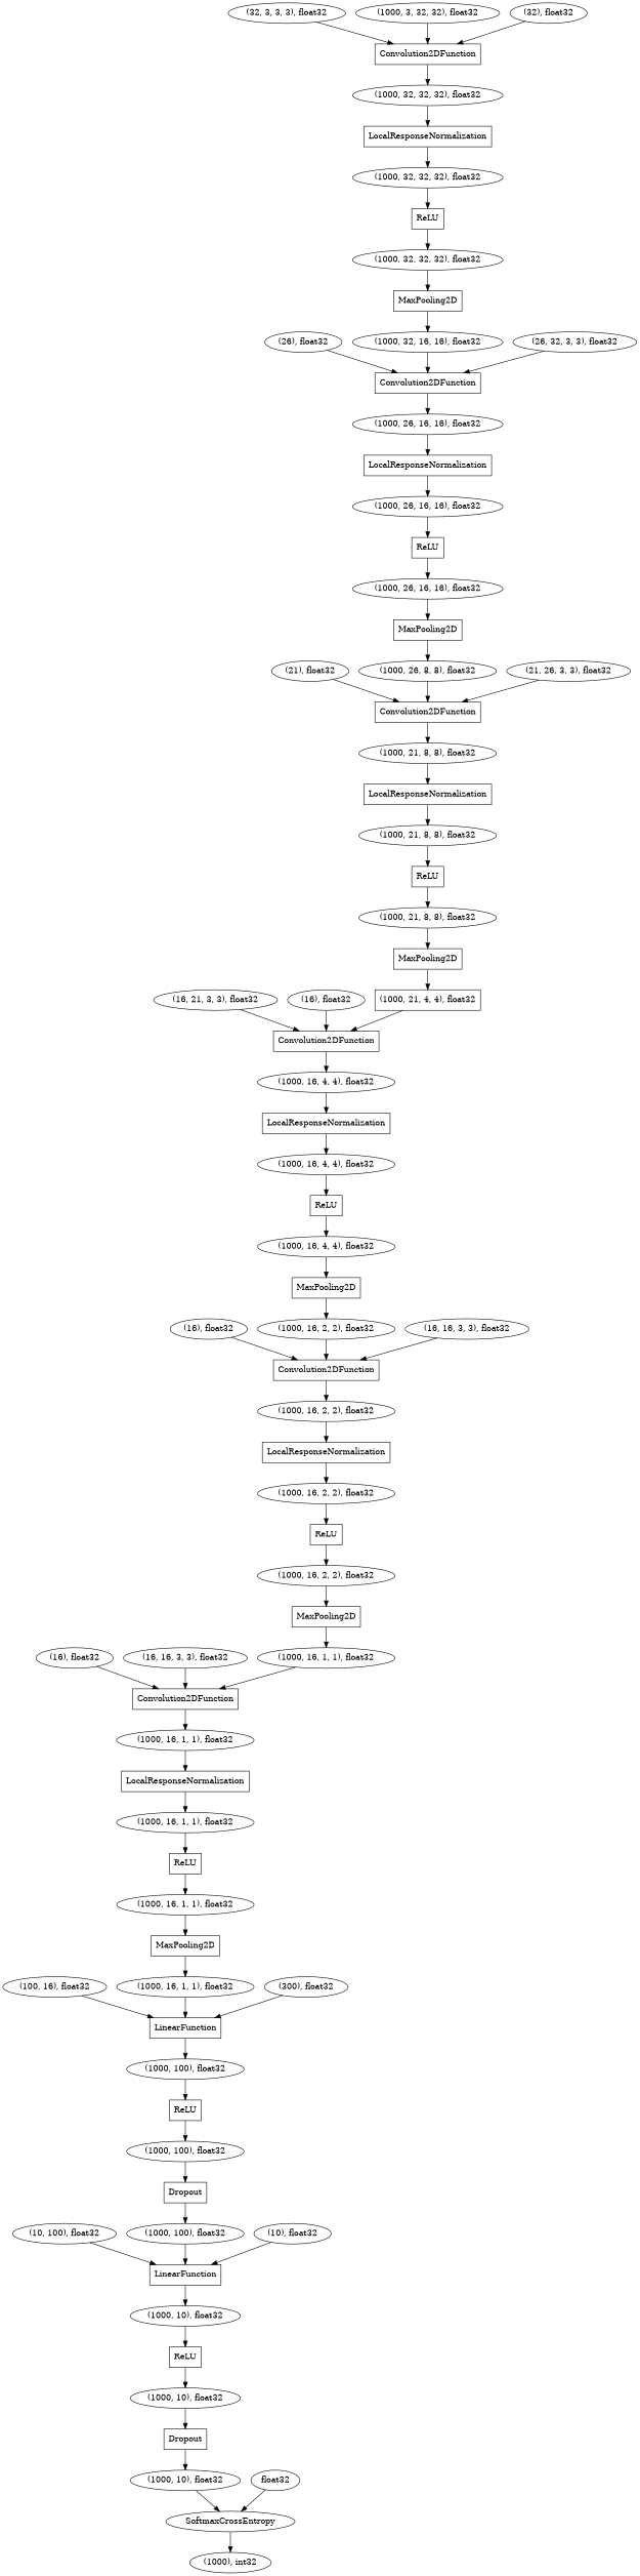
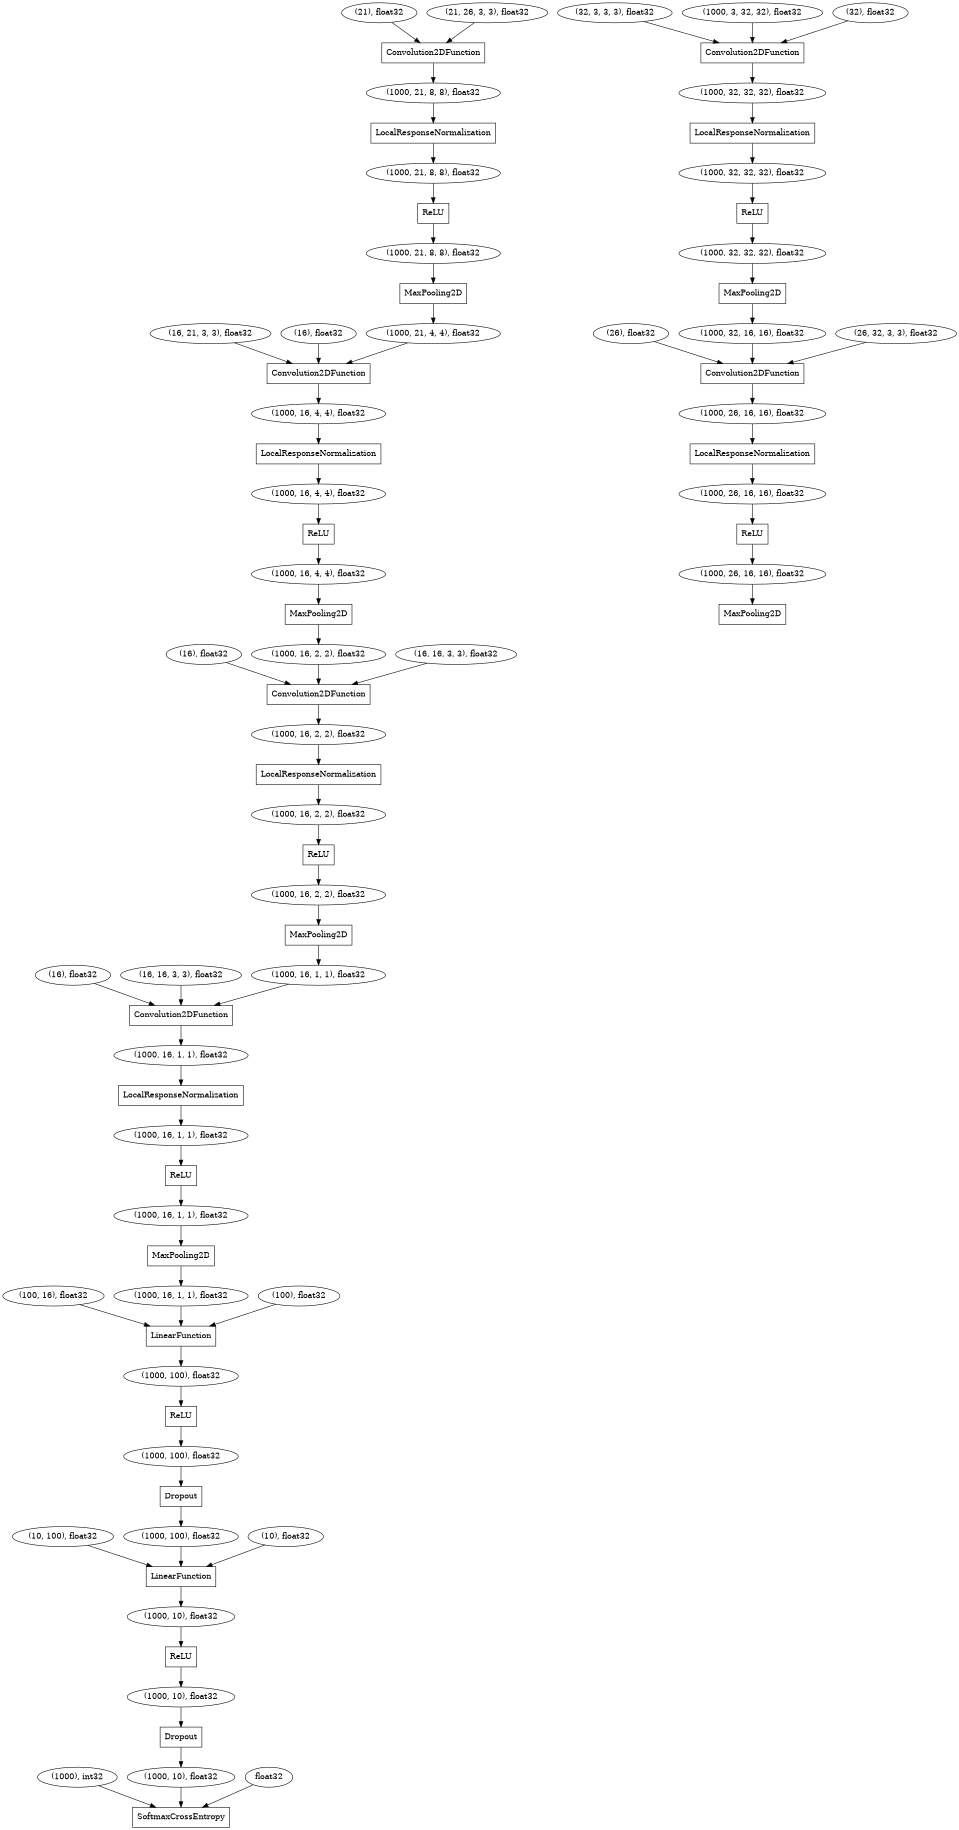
  digraph {
    node [shape=oval]
    n1 [label="(1000), int32"]
-   n2 [label=SoftmaxCrossEntropy shape=ellipse]
+   n2 [label=SoftmaxCrossEntropy shape=box]
    n3 [label=ReLU shape=box]
    n4 [label="(1000, 16, 4, 4), float32"]
    n5 [label=MaxPooling2D shape=box]
    n6 [label="(21), float32"]
    n7 [label=Convolution2DFunction shape=box]
    n8 [label="(1000, 21, 8, 8), float32"]
    n9 [label="(16), float32"]
    n10 [label=Convolution2DFunction shape=box]
    n11 [label="(1000, 16, 2, 2), float32"]
    n12 [label=ReLU shape=box]
    n13 [label="(1000, 26, 16, 16), float32"]
    n14 [label=MaxPooling2D shape=box]
    n15 [label=LocalResponseNormalization shape=box]
    n16 [label="(1000, 16, 4, 4), float32"]
    n17 [label="(16), float32"]
    n18 [label=Convolution2DFunction shape=box]
    n19 [label="(1000, 16, 1, 1), float32"]
    n20 [label="(16, 16, 3, 3), float32"]
    n21 [label="(100, 16), float32"]
    n22 [label=LinearFunction shape=box]
    n23 [label="(1000, 100), float32"]
    n24 [label="(1000, 16, 2, 2), float32"]
    n25 [label="(16, 21, 3, 3), float32"]
    n26 [label=Convolution2DFunction shape=box]
    n27 [label="(1000, 16, 4, 4), float32"]
    n28 [label=LocalResponseNormalization shape=box]
    n29 [label="(1000, 16, 1, 1), float32"]
    n30 [label=ReLU shape=box]
    n31 [label="(1000, 32, 32, 32), float32"]
    n32 [label=ReLU shape=box]
    n33 [label="(1000, 32, 32, 32), float32"]
    n34 [label=ReLU shape=box]
    n35 [label="(1000, 21, 8, 8), float32"]
    n36 [label=MaxPooling2D shape=box]
    n37 [label="(10, 100), float32"]
    n38 [label=LinearFunction shape=box]
    n39 [label="(1000, 10), float32"]
    n40 [label="(16), float32"]
    n41 [label=LocalResponseNormalization shape=box]
    n42 [label=ReLU shape=box]
    n43 [label="(1000, 100), float32"]
    n44 [label=Dropout shape=box]
    n45 [label="(32, 3, 3, 3), float32"]
    n46 [label=Convolution2DFunction shape=box]
    n47 [label="(1000, 32, 32, 32), float32"]
    n48 [label="(1000, 21, 8, 8), float32"]
    n49 [label="(1000, 16, 1, 1), float32"]
    n50 [label=MaxPooling2D shape=box]
    n51 [label="(1000, 16, 1, 1), float32"]
    n52 [label="(26), float32"]
    n53 [label=Convolution2DFunction shape=box]
    n54 [label="(1000, 26, 16, 16), float32"]
    n55 [label=LocalResponseNormalization shape=box]
    n56 [label="(1000, 16, 2, 2), float32"]
    n57 [label=MaxPooling2D shape=box]
    n58 [label="(1000, 32, 16, 16), float32"]
    n59 [label=LocalResponseNormalization shape=box]
    n60 [label="(1000, 100), float32"]
    n61 [label="(1000, 3, 32, 32), float32"]
    n62 [label="(16, 16, 3, 3), float32"]
    n63 [label=ReLU shape=box]
    n64 [label="(1000, 16, 2, 2), float32"]
    n65 [label=MaxPooling2D shape=box]
    n66 [label=LocalResponseNormalization shape=box]
    n67 [label="(1000, 26, 16, 16), float32"]
    n68 [label=ReLU shape=box]
    n69 [label="(1000, 10), float32"]
    n70 [label=Dropout shape=box]
    n71 [label="(32), float32"]
-   n72 [label="(1000, 21, 4, 4), float32" shape=box]
-   n73 [label="(1000, 26, 8, 8), float32"]
+   n72 [label="(1000, 21, 4, 4), float32"]
    n74 [label="(1000, 16, 1, 1), float32"]
    n75 [label="(21, 26, 3, 3), float32"]
-   n76 [label="(300), float32"]
+   n76 [label="(100), float32"]
    n77 [label="(1000, 10), float32"]
    n78 [label=float32]
    n79 [label="(26, 32, 3, 3), float32"]
    n80 [label="(10), float32"]
-   n2 -> n1
+   n1 -> n2
    n3 -> n4
    n4 -> n5
    n5 -> n24
    n6 -> n7
    n7 -> n8
    n8 -> n41
    n9 -> n10
    n10 -> n11
    n11 -> n55
    n12 -> n13
    n13 -> n14
-   n14 -> n73
    n15 -> n16
    n16 -> n3
    n17 -> n18
    n18 -> n19
    n19 -> n28
    n20 -> n18
    n21 -> n22
    n22 -> n23
    n23 -> n42
    n24 -> n10
    n25 -> n26
    n26 -> n27
    n27 -> n15
    n28 -> n29
    n29 -> n30
    n30 -> n49
    n31 -> n32
    n32 -> n33
    n33 -> n57
    n34 -> n35
    n35 -> n36
    n36 -> n72
    n37 -> n38
    n38 -> n39
    n39 -> n68
    n40 -> n26
    n41 -> n48
    n42 -> n43
    n43 -> n44
    n44 -> n60
    n45 -> n46
    n46 -> n47
    n47 -> n59
    n48 -> n34
    n49 -> n50
    n50 -> n51
    n51 -> n22
    n52 -> n53
    n53 -> n54
    n54 -> n66
    n55 -> n56
    n56 -> n63
    n57 -> n58
    n58 -> n53
    n59 -> n31
    n60 -> n38
    n61 -> n46
    n62 -> n10
    n63 -> n64
    n64 -> n65
    n65 -> n74
    n66 -> n67
    n67 -> n12
    n68 -> n69
    n69 -> n70
    n70 -> n77
    n71 -> n46
    n72 -> n26
-   n73 -> n7
    n74 -> n18
    n75 -> n7
    n76 -> n22
    n77 -> n2
    n78 -> n2
    n79 -> n53
    n80 -> n38
  }
